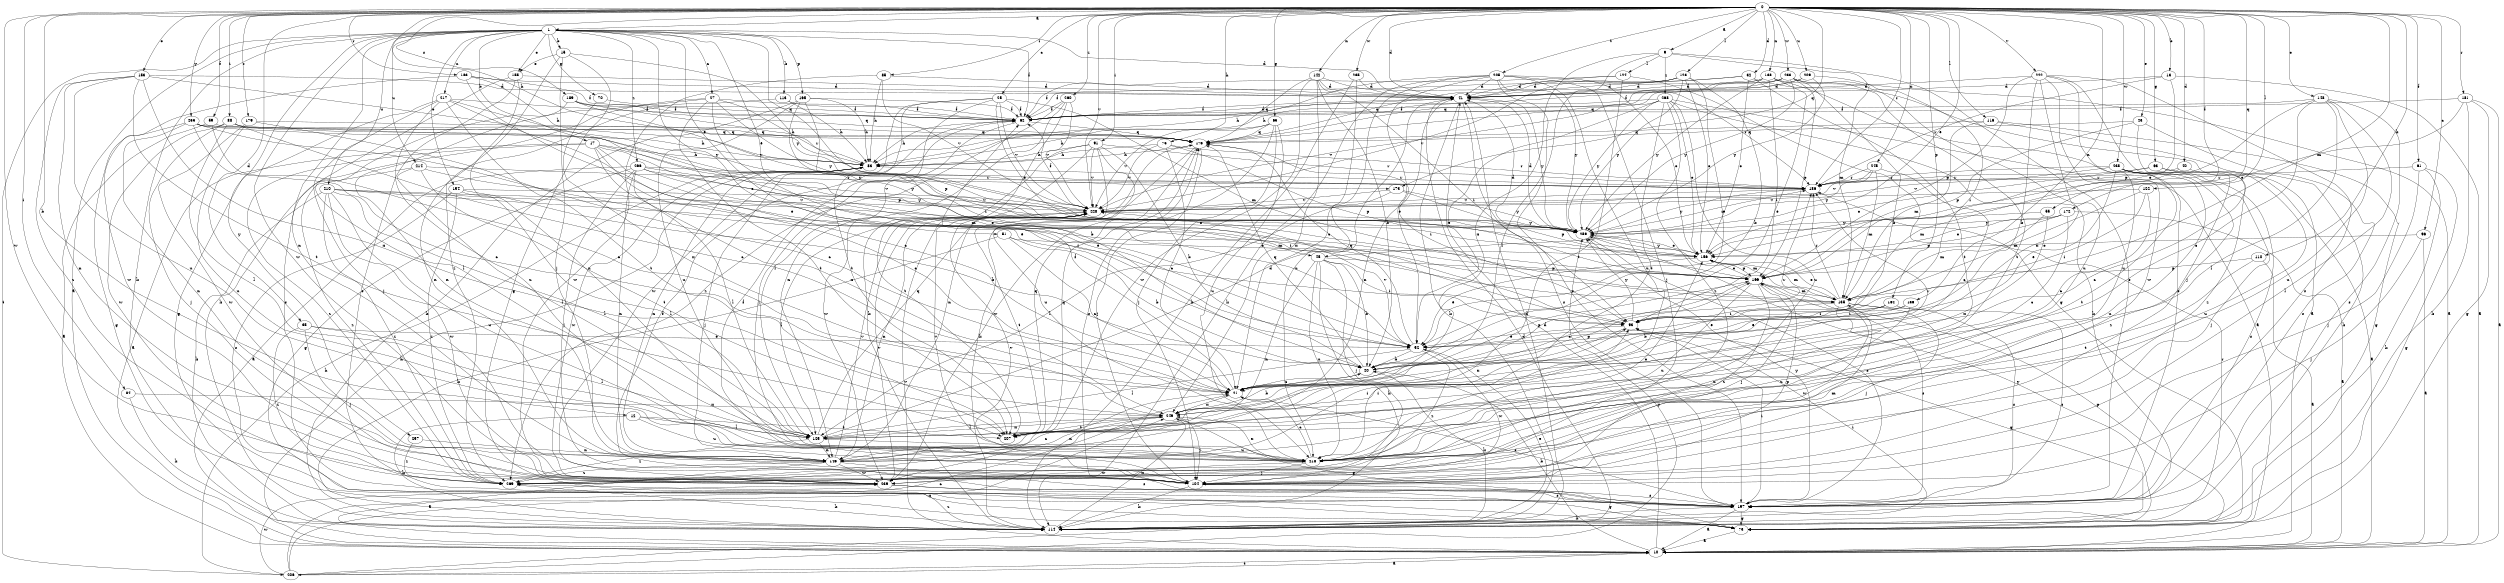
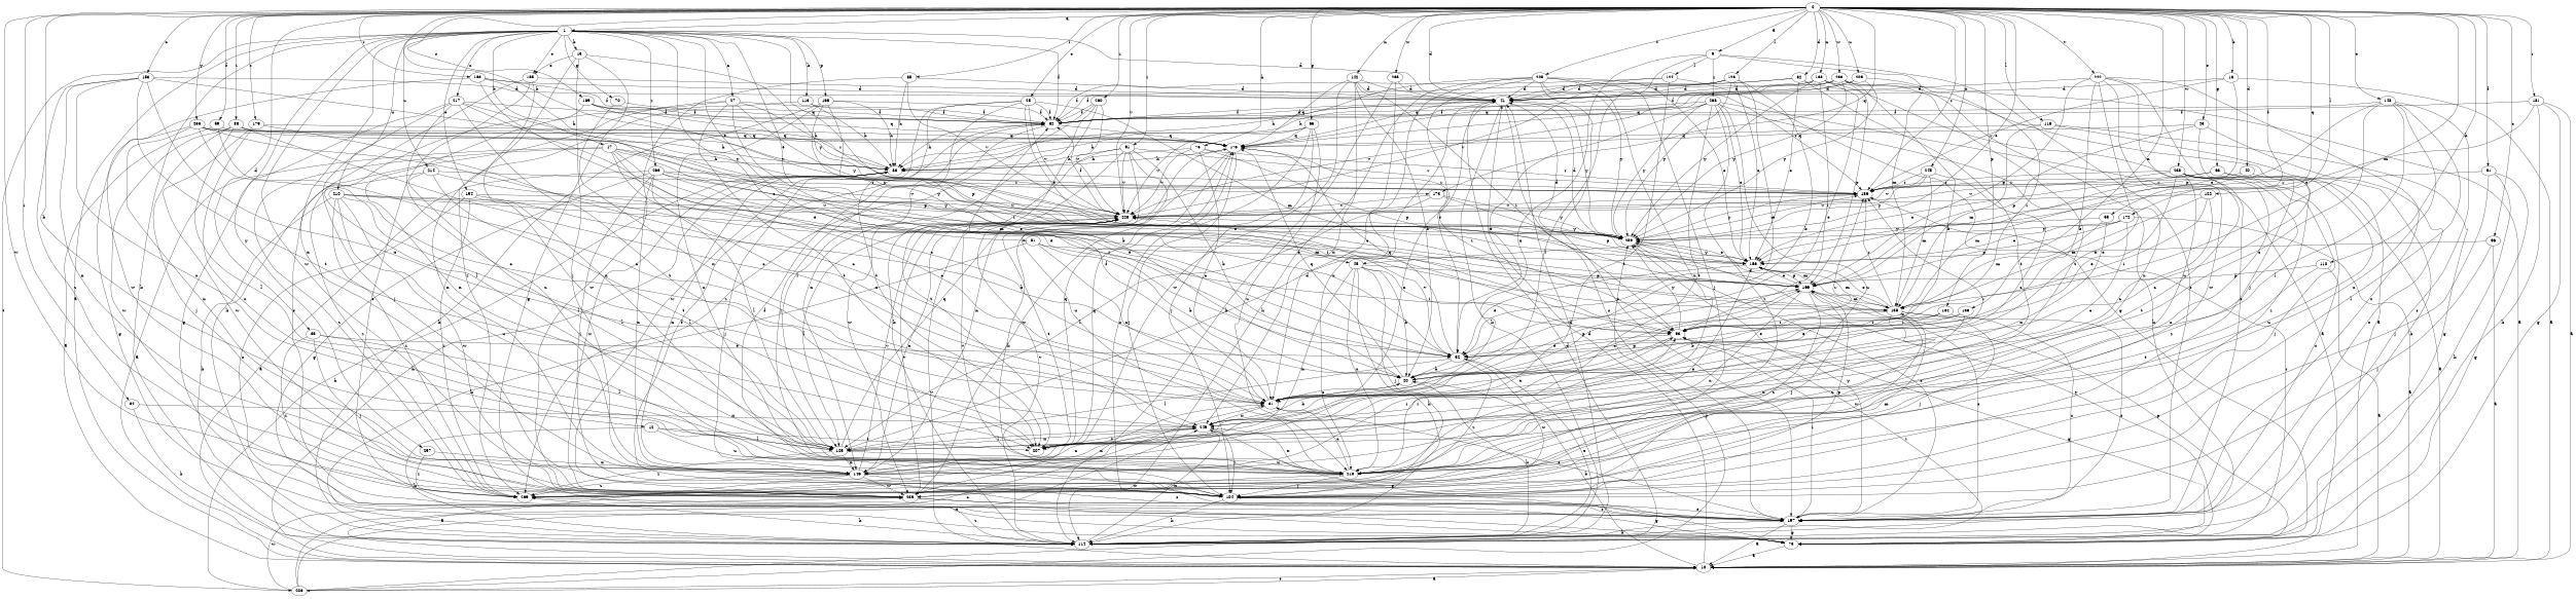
  strict digraph {
    0
    1
    9
    12
    13
    25
    n7 [label=96]
    32
    35
    40
    41
    43
    45
    55
    59
    61
    63
    65
    75
    83
    84
    85
    88
    91
    110
    116
    122
    123
    135
    136
    138
    142
    148
    153
    164
    172
    173
    179
    181
    183
    186
    189
    205
    209
    222
    228
    233
    235
    238
    239
    245
    255
    260
    10
    15
    17
    27
    51
    52
    62
    70
    113
    114
    146
    154
    155
    165
    206
    210
    214
    217
    257
    266
    124
    125
    197
    249
    268
    207
    218
    166
    156
    104
    269
-   31 [label=21]
+   31
    259
    176
    20
    93
    73
    0 -> 1 [label=a]
    0 -> 9 [label=a]
    0 -> 12 [label=b]
    0 -> 13 [label=b]
    0 -> 25 [label=c]
    0 -> n7 [label=c]
    0 -> 32 [label=d]
    0 -> 35 [label=d]
    0 -> 40 [label=d]
    0 -> 41 [label=d]
    0 -> 43 [label=e]
    0 -> 45 [label=e]
    0 -> 55 [label=f]
    0 -> 59 [label=f]
    0 -> 61 [label=f]
    0 -> 63 [label=g]
    0 -> 65 [label=g]
    0 -> 75 [label=h]
    0 -> 83 [label=h]
    0 -> 84 [label=i]
    0 -> 85 [label=i]
    0 -> 88 [label=i]
    0 -> 91 [label=i]
    0 -> 110 [label=k]
    0 -> 116 [label=l]
    0 -> 122 [label=l]
    0 -> 123 [label=l]
    0 -> 135 [label=m]
    0 -> 136 [label=n]
    0 -> 138 [label=n]
    0 -> 142 [label=n]
    0 -> 148 [label=o]
    0 -> 153 [label=o]
    0 -> 164 [label=p]
    0 -> 172 [label=q]
    0 -> 173 [label=q]
    0 -> 179 [label=r]
    0 -> 181 [label=r]
    0 -> 183 [label=r]
    0 -> 186 [label=r]
    0 -> 189 [label=s]
    0 -> 205 [label=t]
    0 -> 209 [label=u]
    0 -> 222 [label=v]
    0 -> 228 [label=v]
    0 -> 233 [label=w]
    0 -> 235 [label=w]
    0 -> 238 [label=w]
    0 -> 239 [label=w]
    0 -> 245 [label=x]
    0 -> 255 [label=y]
    0 -> 260 [label=z]
    1 -> 41 [label=d]
    1 -> 45 [label=e]
    1 -> 173 [label=q]
    1 -> 239 [label=w]
    1 -> 10 [label=a]
    1 -> 15 [label=b]
    1 -> 17 [label=b]
    1 -> 27 [label=c]
    1 -> 51 [label=e]
    1 -> 52 [label=e]
    1 -> 62 [label=f]
    1 -> 70 [label=g]
    1 -> 113 [label=k]
    1 -> 114 [label=k]
    1 -> 146 [label=n]
    1 -> 154 [label=o]
    1 -> 155 [label=o]
    1 -> 165 [label=p]
    1 -> 206 [label=t]
    1 -> 210 [label=u]
    1 -> 214 [label=u]
    1 -> 217 [label=u]
    1 -> 257 [label=y]
    1 -> 266 [label=z]
    9 -> 135 [label=m]
    9 -> 124 [label=l]
    9 -> 125 [label=l]
    9 -> 197 [label=s]
    9 -> 249 [label=x]
    9 -> 268 [label=z]
    12 -> 114 [label=k]
    12 -> 125 [label=l]
    12 -> 207 [label=t]
    12 -> 218 [label=u]
    13 -> 41 [label=d]
    13 -> 186 [label=r]
    13 -> 10 [label=a]
    13 -> 166 [label=p]
    25 -> 135 [label=m]
    25 -> 228 [label=v]
    25 -> 239 [label=w]
    25 -> 62 [label=f]
    25 -> 125 [label=l]
    25 -> 207 [label=t]
    25 -> 156 [label=o]
    n7 -> 10 [label=a]
    n7 -> 156 [label=o]
    n7 -> 104 [label=j]
    32 -> 41 [label=d]
    32 -> 10 [label=a]
    32 -> 62 [label=f]
    32 -> 207 [label=t]
    32 -> 156 [label=o]
    35 -> 52 [label=e]
    35 -> 125 [label=l]
    35 -> 104 [label=j]
    35 -> 269 [label=z]
    40 -> 135 [label=m]
    40 -> 186 [label=r]
    40 -> 31 [label=c]
    41 -> 62 [label=f]
    41 -> 114 [label=k]
    41 -> 146 [label=n]
    41 -> 197 [label=s]
    41 -> 259 [label=y]
    43 -> 197 [label=s]
    43 -> 166 [label=p]
    43 -> 269 [label=z]
    43 -> 176 [label=q]
    45 -> 114 [label=k]
    45 -> 146 [label=n]
    45 -> 218 [label=u]
    45 -> 166 [label=p]
    45 -> 104 [label=j]
    45 -> 20 [label=b]
    45 -> 93 [label=i]
    55 -> 135 [label=m]
    55 -> 249 [label=x]
    55 -> 259 [label=y]
    59 -> 10 [label=a]
    59 -> 31 [label=c]
    59 -> 176 [label=q]
    61 -> 186 [label=r]
    61 -> 114 [label=k]
    61 -> 104 [label=j]
    61 -> 73 [label=g]
    63 -> 186 [label=r]
    63 -> 10 [label=a]
    63 -> 218 [label=u]
    63 -> 156 [label=o]
    65 -> 83 [label=h]
    65 -> 228 [label=v]
    65 -> 197 [label=s]
    65 -> 218 [label=u]
    65 -> 104 [label=j]
    65 -> 176 [label=q]
    75 -> 83 [label=h]
    75 -> 186 [label=r]
    75 -> 228 [label=v]
    75 -> 166 [label=p]
    75 -> 31 [label=c]
    83 -> 186 [label=r]
    83 -> 239 [label=w]
    83 -> 146 [label=n]
    83 -> 104 [label=j]
    84 -> 114 [label=k]
    84 -> 249 [label=x]
    85 -> 41 [label=d]
    85 -> 83 [label=h]
    85 -> 228 [label=v]
    85 -> 239 [label=w]
    88 -> 239 [label=w]
    88 -> 125 [label=l]
    88 -> 166 [label=p]
    88 -> 104 [label=j]
    88 -> 31 [label=c]
    88 -> 176 [label=q]
    91 -> 83 [label=h]
    91 -> 186 [label=r]
    91 -> 228 [label=v]
    91 -> 239 [label=w]
    91 -> 146 [label=n]
    91 -> 207 [label=t]
    91 -> 218 [label=u]
    91 -> 20 [label=b]
    110 -> 10 [label=a]
    110 -> 207 [label=t]
    110 -> 166 [label=p]
    116 -> 135 [label=m]
    116 -> 114 [label=k]
    116 -> 176 [label=q]
    116 -> 73 [label=g]
    122 -> 135 [label=m]
    122 -> 228 [label=v]
    122 -> 31 [label=c]
    122 -> 93 [label=i]
    123 -> 41 [label=d]
    123 -> 228 [label=v]
    123 -> 52 [label=e]
    123 -> 156 [label=o]
    123 -> 259 [label=y]
    123 -> 176 [label=q]
    123 -> 20 [label=b]
    135 -> 186 [label=r]
    135 -> 239 [label=w]
    135 -> 197 [label=s]
    135 -> 218 [label=u]
    135 -> 156 [label=o]
    135 -> 104 [label=j]
    135 -> 93 [label=i]
    136 -> 52 [label=e]
    136 -> 218 [label=u]
    136 -> 93 [label=i]
    138 -> 41 [label=d]
    138 -> 10 [label=a]
    138 -> 52 [label=e]
    138 -> 62 [label=f]
    138 -> 197 [label=s]
    138 -> 259 [label=y]
    138 -> 93 [label=i]
    142 -> 41 [label=d]
    142 -> 186 [label=r]
    142 -> 239 [label=w]
    142 -> 249 [label=x]
    142 -> 176 [label=q]
    142 -> 20 [label=b]
    142 -> 93 [label=i]
    148 -> 62 [label=f]
    148 -> 125 [label=l]
    148 -> 197 [label=s]
    148 -> 218 [label=u]
    148 -> 156 [label=o]
    148 -> 104 [label=l]
    148 -> 31 [label=c]
    153 -> 41 [label=d]
    153 -> 146 [label=n]
    153 -> 249 [label=x]
    153 -> 207 [label=t]
    153 -> 218 [label=u]
    153 -> 269 [label=z]
    153 -> 259 [label=y]
    164 -> 52 [label=e]
    164 -> 197 [label=s]
    164 -> 20 [label=b]
    164 -> 93 [label=i]
    172 -> 10 [label=a]
    172 -> 166 [label=p]
    172 -> 156 [label=o]
    172 -> 31 [label=c]
    172 -> 259 [label=y]
    173 -> 228 [label=v]
    173 -> 125 [label=l]
    173 -> 166 [label=p]
    173 -> 259 [label=y]
    179 -> 239 [label=w]
    179 -> 218 [label=u]
    179 -> 31 [label=c]
    179 -> 176 [label=q]
    181 -> 10 [label=a]
    181 -> 62 [label=f]
    181 -> 114 [label=k]
    181 -> 156 [label=o]
    181 -> 73 [label=g]
    183 -> 41 [label=d]
    183 -> 83 [label=h]
    183 -> 239 [label=w]
    183 -> 52 [label=e]
    183 -> 62 [label=f]
    186 -> 228 [label=v]
    186 -> 259 [label=y]
    189 -> 83 [label=h]
    189 -> 228 [label=v]
    189 -> 62 [label=f]
    189 -> 125 [label=l]
    189 -> 176 [label=q]
    205 -> 41 [label=d]
    205 -> 83 [label=h]
    205 -> 52 [label=e]
    205 -> 114 [label=k]
    205 -> 197 [label=s]
    205 -> 218 [label=u]
    205 -> 156 [label=o]
    205 -> 104 [label=j]
    205 -> 31 [label=c]
    205 -> 259 [label=y]
    209 -> 41 [label=d]
    209 -> 259 [label=y]
    209 -> 176 [label=q]
    209 -> 93 [label=i]
    222 -> 41 [label=d]
    222 -> 239 [label=w]
    222 -> 197 [label=s]
    222 -> 249 [label=x]
    222 -> 218 [label=u]
    222 -> 166 [label=p]
    222 -> 104 [label=j]
    222 -> 20 [label=b]
    228 -> 62 [label=f]
    228 -> 146 [label=n]
    228 -> 125 [label=l]
    228 -> 207 [label=t]
    228 -> 259 [label=y]
    233 -> 41 [label=d]
    233 -> 83 [label=h]
    233 -> 207 [label=t]
    233 -> 218 [label=u]
    233 -> 166 [label=p]
    233 -> 259 [label=y]
    233 -> 176 [label=q]
    233 -> 20 [label=b]
    235 -> 41 [label=d]
    235 -> 114 [label=k]
    235 -> 218 [label=u]
    238 -> 186 [label=r]
    238 -> 228 [label=v]
    238 -> 52 [label=e]
    238 -> 197 [label=s]
    238 -> 207 [label=t]
    238 -> 218 [label=u]
    238 -> 104 [label=j]
    238 -> 269 [label=z]
    239 -> 135 [label=m]
    239 -> 228 [label=v]
    239 -> 197 [label=s]
    239 -> 73 [label=g]
    245 -> 135 [label=m]
    245 -> 186 [label=r]
    245 -> 228 [label=v]
    245 -> 31 [label=c]
    245 -> 259 [label=y]
    255 -> 83 [label=h]
    255 -> 52 [label=e]
    255 -> 146 [label=n]
    255 -> 31 [label=c]
    255 -> 259 [label=y]
    255 -> 176 [label=q]
    255 -> 73 [label=g]
    260 -> 228 [label=v]
    260 -> 62 [label=f]
    260 -> 114 [label=k]
    260 -> 146 [label=n]
    260 -> 269 [label=z]
    10 -> 41 [label=d]
    10 -> 83 [label=h]
    10 -> 228 [label=v]
    10 -> 206 [label=t]
    10 -> 20 [label=b]
    15 -> 155 [label=o]
    15 -> 104 [label=j]
    15 -> 269 [label=z]
    15 -> 259 [label=y]
    15 -> 73 [label=g]
    17 -> 83 [label=h]
    17 -> 135 [label=m]
    17 -> 10 [label=a]
    17 -> 52 [label=e]
    17 -> 249 [label=x]
    17 -> 269 [label=z]
    17 -> 31 [label=c]
    17 -> 259 [label=y]
    27 -> 186 [label=r]
    27 -> 62 [label=f]
    27 -> 146 [label=n]
    27 -> 197 [label=s]
    27 -> 207 [label=t]
    27 -> 259 [label=y]
    27 -> 20 [label=b]
    51 -> 114 [label=k]
    51 -> 156 [label=o]
    51 -> 31 [label=c]
    51 -> 20 [label=b]
    52 -> 228 [label=v]
    52 -> 239 [label=w]
    52 -> 125 [label=l]
    52 -> 269 [label=z]
    52 -> 176 [label=q]
    52 -> 20 [label=b]
    62 -> 41 [label=d]
    62 -> 83 [label=h]
    62 -> 104 [label=j]
    62 -> 176 [label=q]
    70 -> 62 [label=f]
    70 -> 249 [label=x]
    113 -> 83 [label=h]
    113 -> 62 [label=f]
    113 -> 146 [label=n]
    114 -> 41 [label=d]
    114 -> 186 [label=r]
    114 -> 52 [label=e]
    114 -> 249 [label=x]
    114 -> 269 [label=z]
    114 -> 93 [label=i]
    146 -> 228 [label=v]
    146 -> 239 [label=w]
    146 -> 10 [label=a]
    146 -> 197 [label=s]
    146 -> 156 [label=o]
    146 -> 269 [label=z]
    146 -> 176 [label=q]
    146 -> 93 [label=i]
    154 -> 228 [label=v]
    154 -> 125 [label=l]
    154 -> 197 [label=s]
    154 -> 269 [label=z]
    154 -> 20 [label=b]
    155 -> 41 [label=d]
    155 -> 114 [label=k]
    155 -> 197 [label=s]
    155 -> 218 [label=u]
    165 -> 83 [label=h]
    165 -> 62 [label=f]
    165 -> 114 [label=k]
    165 -> 218 [label=u]
    165 -> 166 [label=p]
    165 -> 93 [label=i]
    206 -> 41 [label=d]
    206 -> 83 [label=h]
    206 -> 239 [label=w]
    206 -> 10 [label=a]
    206 -> 249 [label=x]
    206 -> 31 [label=c]
    206 -> 259 [label=y]
    210 -> 135 [label=m]
    210 -> 228 [label=v]
    210 -> 239 [label=w]
    210 -> 114 [label=k]
    210 -> 125 [label=l]
    210 -> 218 [label=u]
    210 -> 156 [label=o]
    210 -> 269 [label=z]
    214 -> 186 [label=r]
    214 -> 125 [label=l]
    214 -> 207 [label=t]
    214 -> 269 [label=z]
    214 -> 93 [label=i]
    217 -> 52 [label=e]
    217 -> 62 [label=f]
    217 -> 207 [label=t]
    217 -> 218 [label=u]
    217 -> 104 [label=j]
    217 -> 31 [label=c]
    217 -> 73 [label=g]
    257 -> 146 [label=n]
    257 -> 269 [label=z]
    266 -> 186 [label=r]
    266 -> 228 [label=v]
    266 -> 10 [label=a]
    266 -> 146 [label=n]
    266 -> 125 [label=l]
    266 -> 104 [label=j]
    266 -> 259 [label=y]
    266 -> 93 [label=i]
    266 -> 73 [label=g]
    124 -> 41 [label=d]
    124 -> 62 [label=f]
    124 -> 207 [label=t]
    124 -> 73 [label=g]
    125 -> 41 [label=d]
    125 -> 146 [label=n]
    125 -> 249 [label=x]
    125 -> 218 [label=u]
    125 -> 269 [label=z]
    125 -> 176 [label=q]
    197 -> 10 [label=a]
    197 -> 62 [label=f]
    197 -> 114 [label=k]
    197 -> 259 [label=y]
    197 -> 93 [label=i]
    197 -> 73 [label=g]
    249 -> 146 [label=n]
    249 -> 125 [label=l]
    249 -> 207 [label=t]
    249 -> 104 [label=j]
    249 -> 20 [label=b]
    249 -> 73 [label=g]
    268 -> 228 [label=v]
    268 -> 10 [label=a]
    268 -> 52 [label=e]
    268 -> 62 [label=f]
    268 -> 114 [label=k]
    268 -> 207 [label=t]
    268 -> 218 [label=u]
    268 -> 156 [label=o]
    268 -> 269 [label=z]
    268 -> 259 [label=y]
    207 -> 176 [label=q]
    218 -> 228 [label=v]
    218 -> 239 [label=w]
    218 -> 249 [label=x]
    218 -> 104 [label=j]
    218 -> 31 [label=c]
    218 -> 93 [label=i]
    166 -> 135 [label=m]
    166 -> 197 [label=s]
    166 -> 218 [label=u]
    166 -> 156 [label=o]
    166 -> 104 [label=j]
    166 -> 269 [label=z]
    166 -> 31 [label=c]
    156 -> 41 [label=d]
    156 -> 135 [label=m]
    156 -> 52 [label=e]
    156 -> 166 [label=p]
    156 -> 259 [label=y]
    104 -> 228 [label=v]
    104 -> 62 [label=f]
    104 -> 114 [label=k]
    104 -> 197 [label=s]
    104 -> 166 [label=p]
    269 -> 114 [label=k]
    269 -> 31 [label=c]
    31 -> 186 [label=r]
    31 -> 62 [label=f]
    31 -> 197 [label=s]
    31 -> 249 [label=x]
    31 -> 166 [label=p]
    259 -> 41 [label=d]
    259 -> 135 [label=m]
    259 -> 186 [label=r]
    259 -> 197 [label=s]
    259 -> 156 [label=o]
    176 -> 83 [label=h]
    176 -> 239 [label=w]
    176 -> 114 [label=k]
    176 -> 104 [label=j]
    176 -> 93 [label=i]
    20 -> 186 [label=r]
    20 -> 114 [label=k]
    20 -> 166 [label=p]
    20 -> 31 [label=c]
    20 -> 176 [label=q]
    93 -> 52 [label=e]
    93 -> 249 [label=x]
    93 -> 259 [label=y]
    93 -> 73 [label=g]
    73 -> 10 [label=a]
    73 -> 166 [label=p]
    73 -> 259 [label=y]
  }
